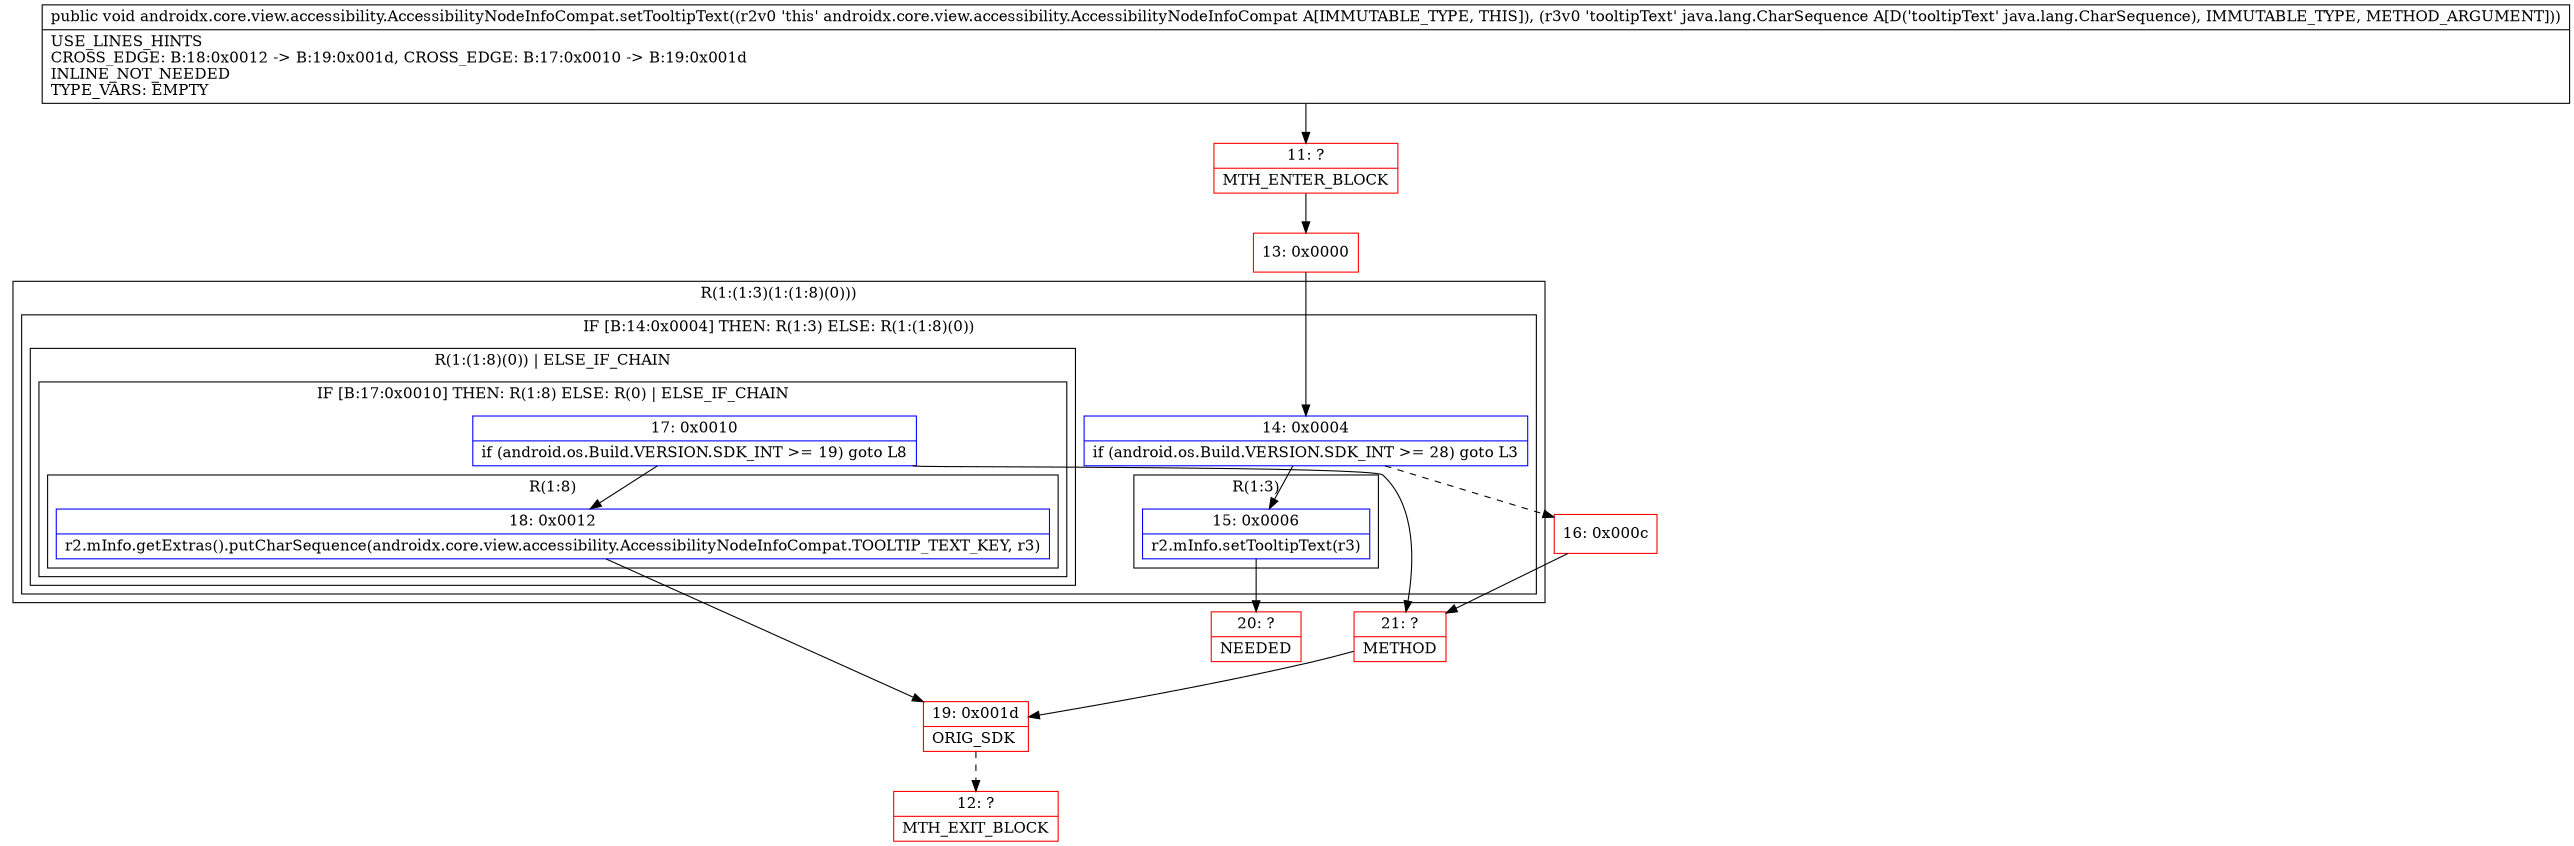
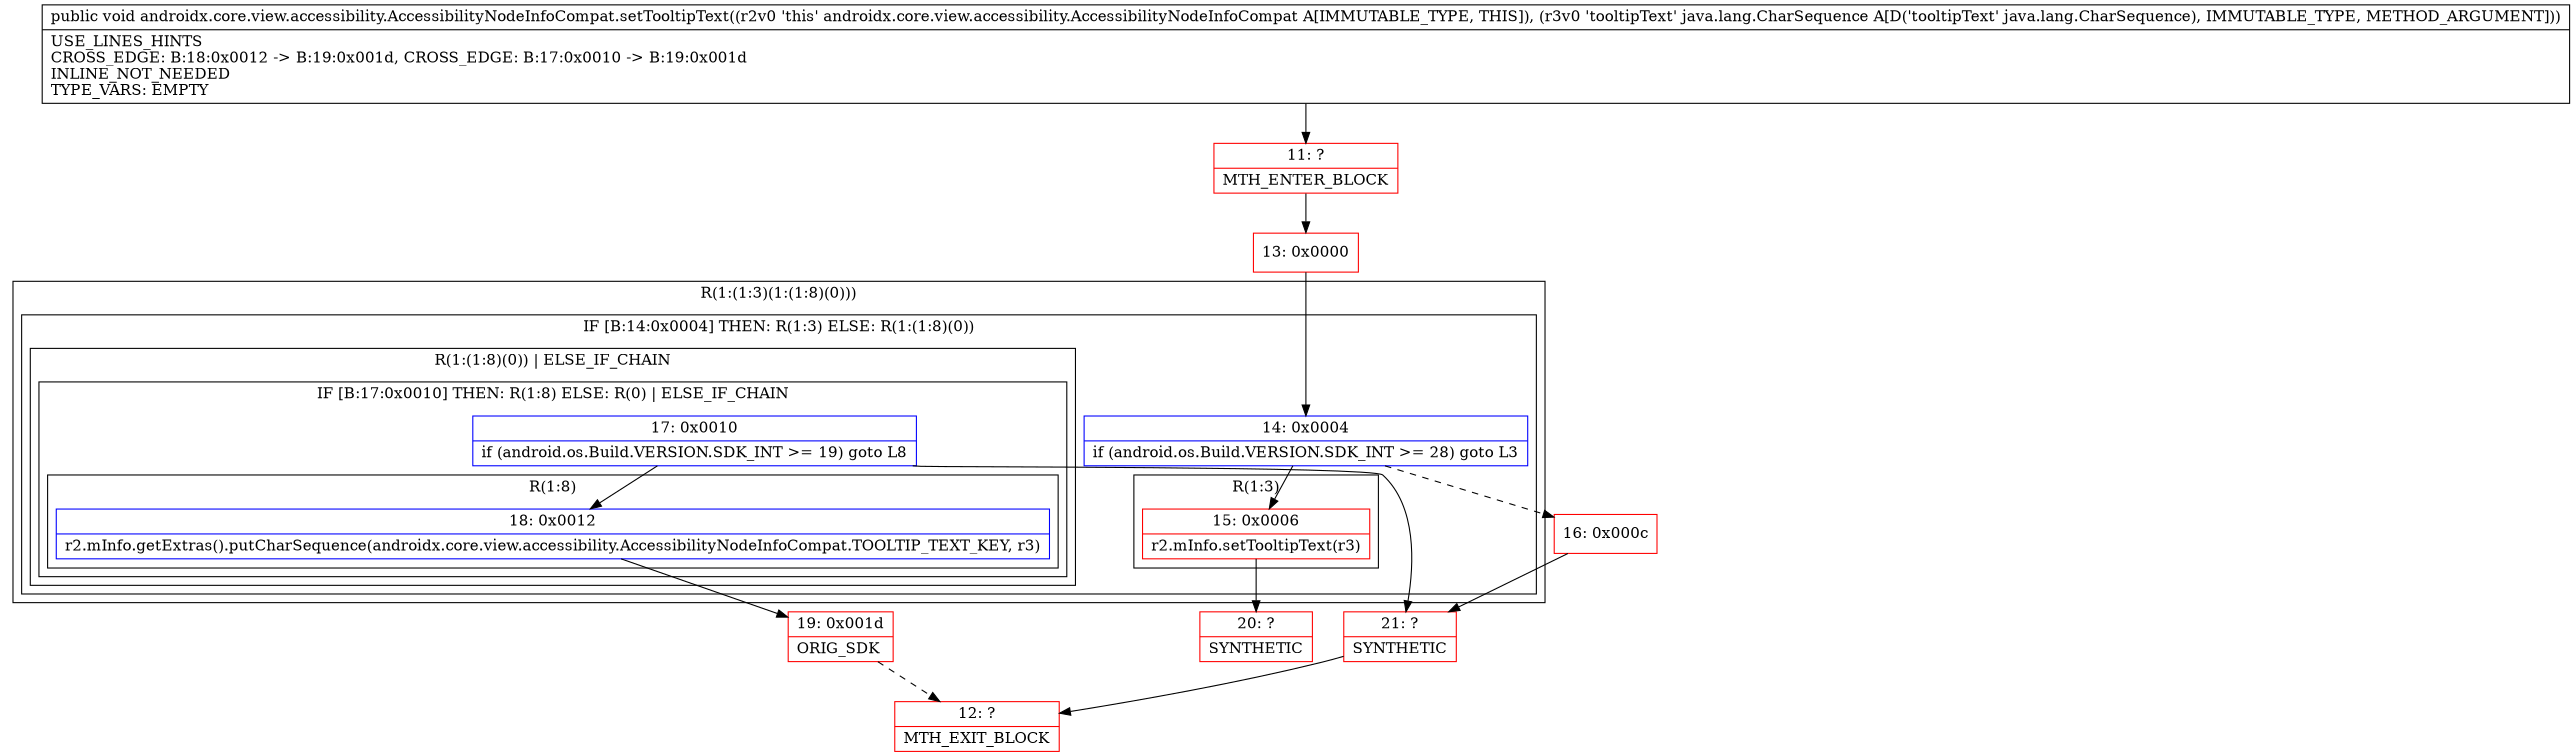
  digraph {
    node [color=red shape=record]
-   n1 [color=blue label="{15\:\ 0x0006|r2.mInfo.setTooltipText(r3)\l}"]
+   n1 [label="{15\:\ 0x0006|r2.mInfo.setTooltipText(r3)\l}"]
    n2 [color=blue label="{18\:\ 0x0012|r2.mInfo.getExtras().putCharSequence(androidx.core.view.accessibility.AccessibilityNodeInfoCompat.TOOLTIP_TEXT_KEY, r3)\l}"]
    n3 [color=blue label="{17\:\ 0x0010|if (android.os.Build.VERSION.SDK_INT \>= 19) goto L8\l}"]
    n4 [color=blue label="{14\:\ 0x0004|if (android.os.Build.VERSION.SDK_INT \>= 28) goto L3\l}"]
-   n5 [label="{20\:\ ?|NEEDED\l}"]
+   n5 [label="{20\:\ ?|SYNTHETIC\l}"]
    n6 [label="{19\:\ 0x001d|ORIG_SDK\l}"]
-   n7 [label="{21\:\ ?|METHOD\l}"]
+   n7 [label="{21\:\ ?|SYNTHETIC\l}"]
    n8 [label="{16\:\ 0x000c}"]
    n9 [label="{12\:\ ?|MTH_EXIT_BLOCK\l}"]
    n10 [label="{11\:\ ?|MTH_ENTER_BLOCK\l}"]
    n11 [label="{13\:\ 0x0000}"]
    n12 [label="{public void androidx.core.view.accessibility.AccessibilityNodeInfoCompat.setTooltipText((r2v0 'this' androidx.core.view.accessibility.AccessibilityNodeInfoCompat A[IMMUTABLE_TYPE, THIS]), (r3v0 'tooltipText' java.lang.CharSequence A[D('tooltipText' java.lang.CharSequence), IMMUTABLE_TYPE, METHOD_ARGUMENT]))  | USE_LINES_HINTS\lCROSS_EDGE: B:18:0x0012 \-\> B:19:0x001d, CROSS_EDGE: B:17:0x0010 \-\> B:19:0x001d\lINLINE_NOT_NEEDED\lTYPE_VARS: EMPTY\l}" color=""]
    subgraph cluster_1 {
      label="R(1:(1:3)(1:(1:8)(0)))"
      subgraph cluster_2 {
        label="IF [B:14:0x0004] THEN: R(1:3) ELSE: R(1:(1:8)(0))"
        n4
        subgraph cluster_3 {
          label="R(1:3)"
          n1
        }
        subgraph cluster_4 {
          label="R(1:(1:8)(0)) | ELSE_IF_CHAIN\l"
          subgraph cluster_5 {
            label="IF [B:17:0x0010] THEN: R(1:8) ELSE: R(0) | ELSE_IF_CHAIN\l"
            n3
            subgraph cluster_6 {
              label="R(1:8)"
              n2
            }
            subgraph cluster_7 {
              label="R(0)"
            }
          }
        }
      }
    }
    n1 -> n5
    n2 -> n6
    n3 -> n2
    n3 -> n7 [style=solid]
    n4 -> n1
    n4 -> n8 [style=dashed]
    n6 -> n9 [style=dashed]
-   n7 -> n6
+   n7 -> n9
    n8 -> n7
    n10 -> n11
    n11 -> n4
    n12 -> n10
  }
